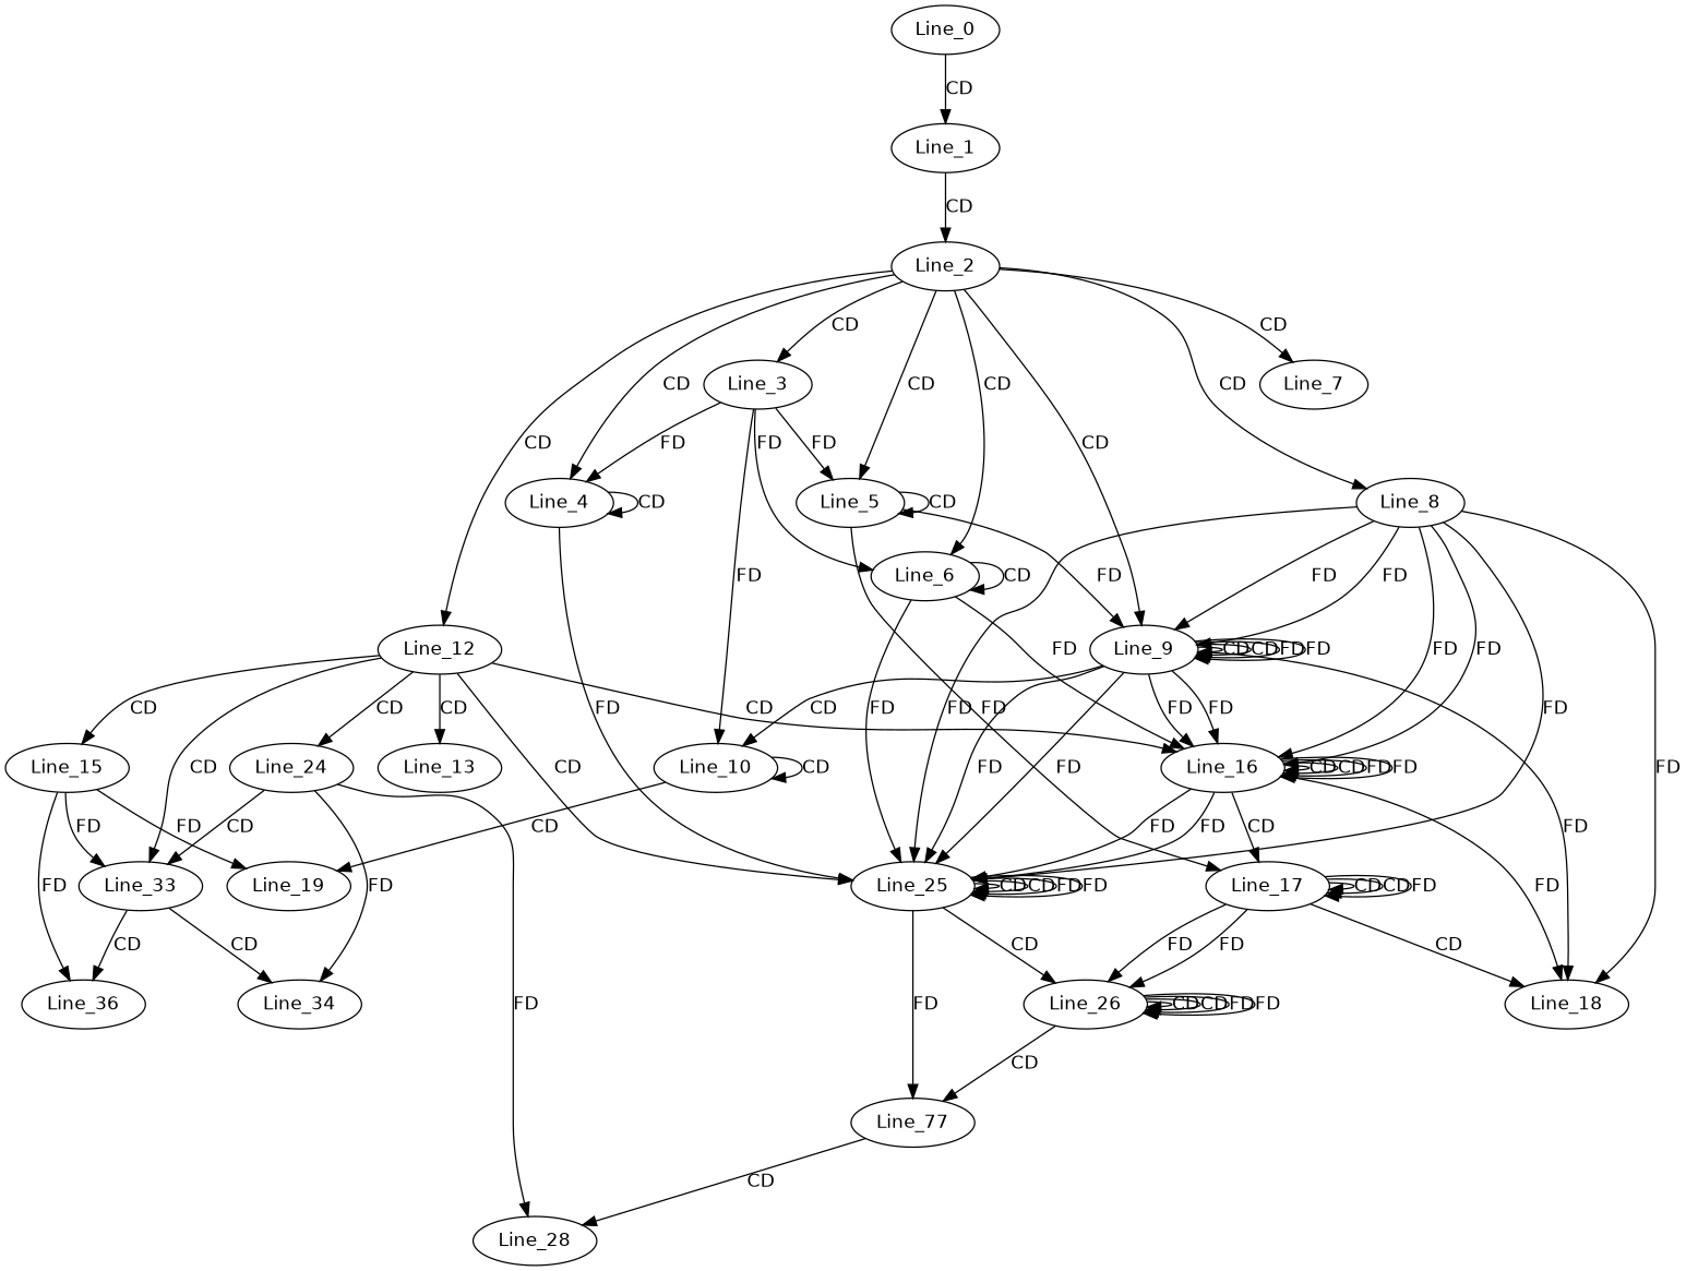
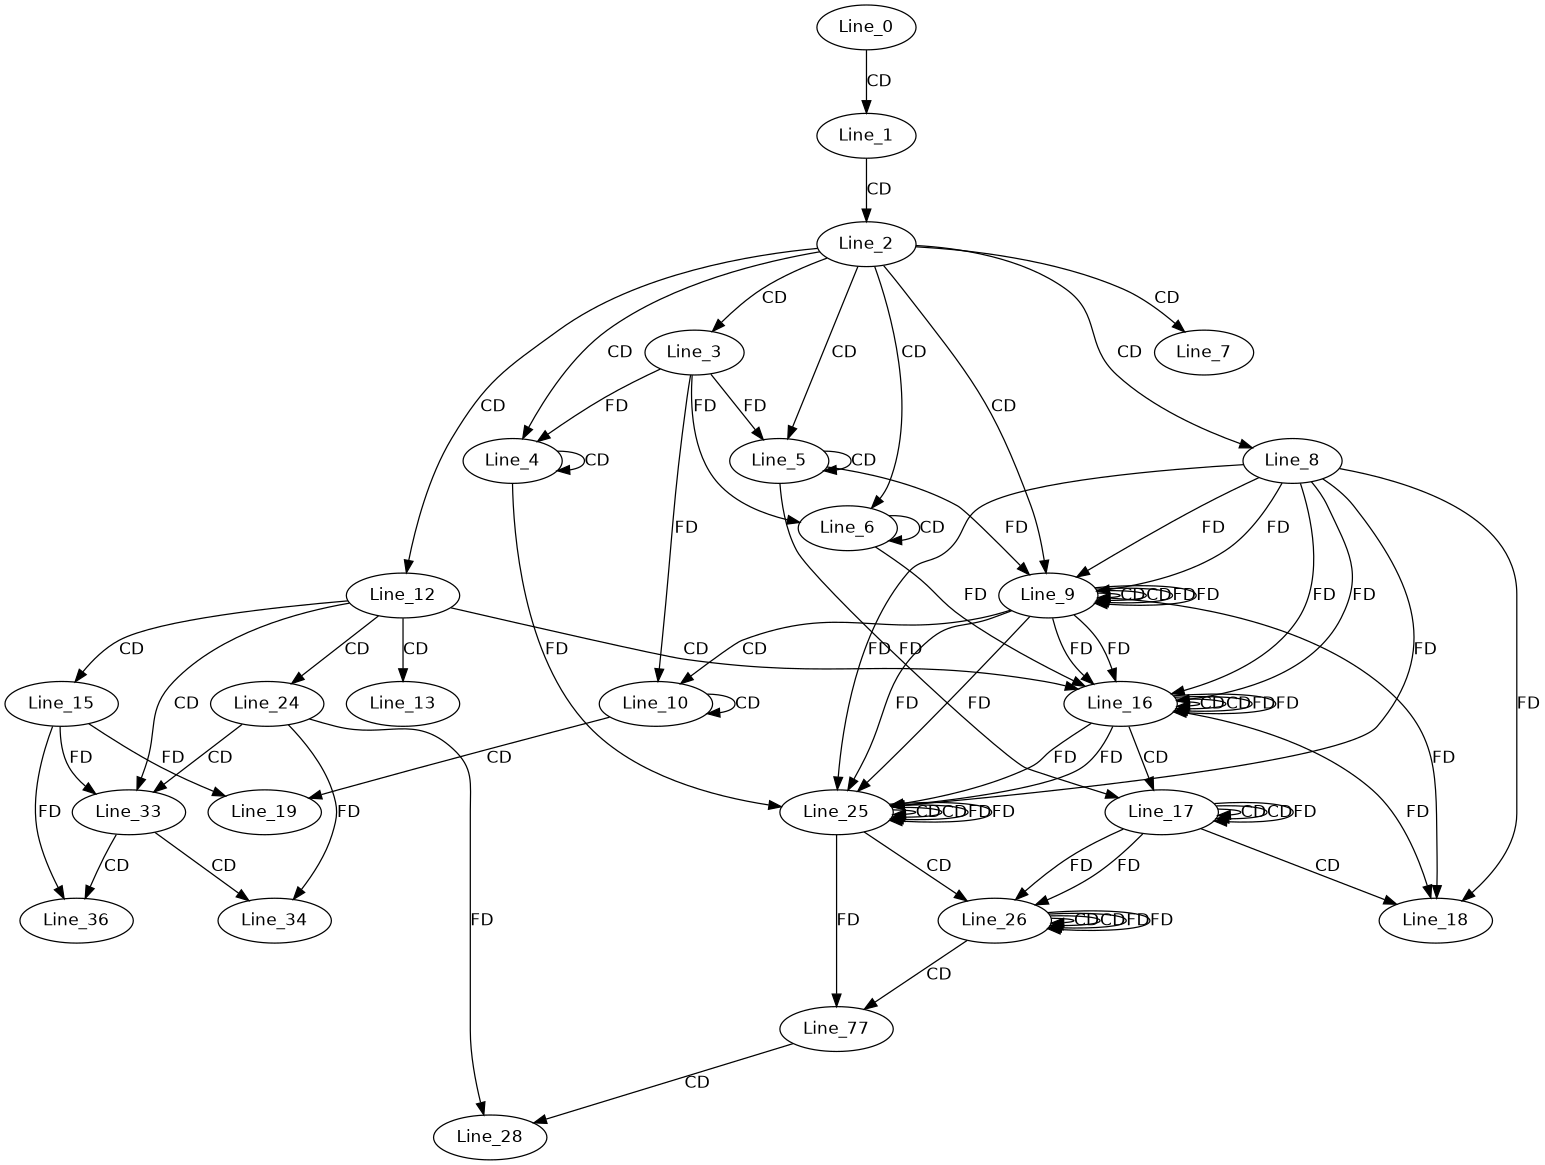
  digraph {
    fontname="DejaVu Sans"
    node [fontname="DejaVu Sans"]
    edge [fontname="DejaVu Sans"]
    Line_0
    Line_1
    Line_2
    Line_3
    Line_4
    Line_5
    Line_6
    Line_7
    Line_8
    Line_9
    Line_12
    Line_10
    Line_25
    Line_17
    Line_16
    Line_18
    Line_13
    Line_15
    Line_24
    Line_33
    Line_19
    Line_26
    n23 [label=Line_77]
    Line_36
    Line_28
    Line_34
    Line_0 -> Line_1 [label=CD]
    Line_1 -> Line_2 [label=CD]
    Line_2 -> Line_3 [label=CD]
    Line_2 -> Line_4 [label=CD]
    Line_2 -> Line_5 [label=CD]
    Line_2 -> Line_6 [label=CD]
    Line_2 -> Line_7 [label=CD]
    Line_2 -> Line_8 [label=CD]
    Line_2 -> Line_9 [label=CD]
    Line_2 -> Line_12 [label=CD]
    Line_3 -> Line_4 [label=FD]
    Line_3 -> Line_5 [label=FD]
    Line_3 -> Line_6 [label=FD]
    Line_3 -> Line_10 [label=FD]
    Line_4 -> Line_4 [label=CD]
    Line_4 -> Line_25 [label=FD]
    Line_5 -> Line_5 [label=CD]
    Line_5 -> Line_9 [label=FD]
    Line_5 -> Line_17 [label=FD]
    Line_6 -> Line_6 [label=CD]
-   Line_6 -> Line_25 [label=FD]
    Line_6 -> Line_16 [label=FD]
    Line_8 -> Line_9 [label=FD]
    Line_8 -> Line_9 [label=FD]
    Line_8 -> Line_25 [label=FD]
    Line_8 -> Line_25 [label=FD]
    Line_8 -> Line_16 [label=FD]
    Line_8 -> Line_16 [label=FD]
    Line_8 -> Line_18 [label=FD]
    Line_9 -> Line_9 [label=CD]
    Line_9 -> Line_9 [label=CD]
    Line_9 -> Line_9 [label=FD]
    Line_9 -> Line_9 [label=FD]
    Line_9 -> Line_10 [label=CD]
    Line_9 -> Line_25 [label=FD]
    Line_9 -> Line_25 [label=FD]
    Line_9 -> Line_16 [label=FD]
    Line_9 -> Line_16 [label=FD]
    Line_9 -> Line_18 [label=FD]
-   Line_12 -> Line_25 [label=CD]
    Line_12 -> Line_16 [label=CD]
    Line_12 -> Line_13 [label=CD]
    Line_12 -> Line_15 [label=CD]
    Line_12 -> Line_24 [label=CD]
    Line_12 -> Line_33 [label=CD]
    Line_10 -> Line_10 [label=CD]
    Line_10 -> Line_19 [label=CD]
    Line_25 -> Line_25 [label=CD]
    Line_25 -> Line_25 [label=CD]
    Line_25 -> Line_25 [label=FD]
    Line_25 -> Line_25 [label=FD]
    Line_25 -> Line_26 [label=CD]
    Line_25 -> n23 [label=FD]
    Line_17 -> Line_17 [label=CD]
    Line_17 -> Line_17 [label=CD]
    Line_17 -> Line_17 [label=FD]
    Line_17 -> Line_18 [label=CD]
    Line_17 -> Line_26 [label=FD]
    Line_17 -> Line_26 [label=FD]
    Line_16 -> Line_25 [label=FD]
    Line_16 -> Line_25 [label=FD]
    Line_16 -> Line_17 [label=CD]
    Line_16 -> Line_16 [label=CD]
    Line_16 -> Line_16 [label=CD]
    Line_16 -> Line_16 [label=FD]
    Line_16 -> Line_16 [label=FD]
    Line_16 -> Line_18 [label=FD]
    Line_15 -> Line_33 [label=FD]
    Line_15 -> Line_19 [label=FD]
    Line_15 -> Line_36 [label=FD]
    Line_24 -> Line_33 [label=CD]
    Line_24 -> Line_28 [label=FD]
    Line_24 -> Line_34 [label=FD]
    Line_33 -> Line_36 [label=CD]
    Line_33 -> Line_34 [label=CD]
    Line_26 -> Line_26 [label=CD]
    Line_26 -> Line_26 [label=CD]
    Line_26 -> Line_26 [label=FD]
    Line_26 -> Line_26 [label=FD]
    Line_26 -> n23 [label=CD]
    n23 -> Line_28 [label=CD]
  }
